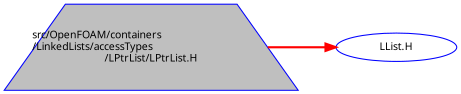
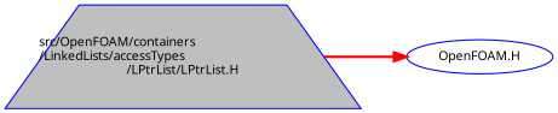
  digraph {
    rankdir=LR
    fontname="Noto Sans"
    node [color=blue fontname="Noto Sans" fontsize=10]
    n1 [fillcolor=grey75 fontcolor=black height=0.2 label="src/OpenFOAM/containers\l/LinkedLists/accessTypes\l/LPtrList/LPtrList.H" shape=trapezium style=filled width=0.4]
-   n2 [height=0.2 label="LList.H" shape=ellipse width=0.4]
+   n2 [height=0.2 label="OpenFOAM.H" shape=ellipse width=0.4]
    n1 -> n2 [color=red fontname="Noto Sans" fontsize=10 labelfontname=Helvetica labelfontsize=10 style=bold]
  }
